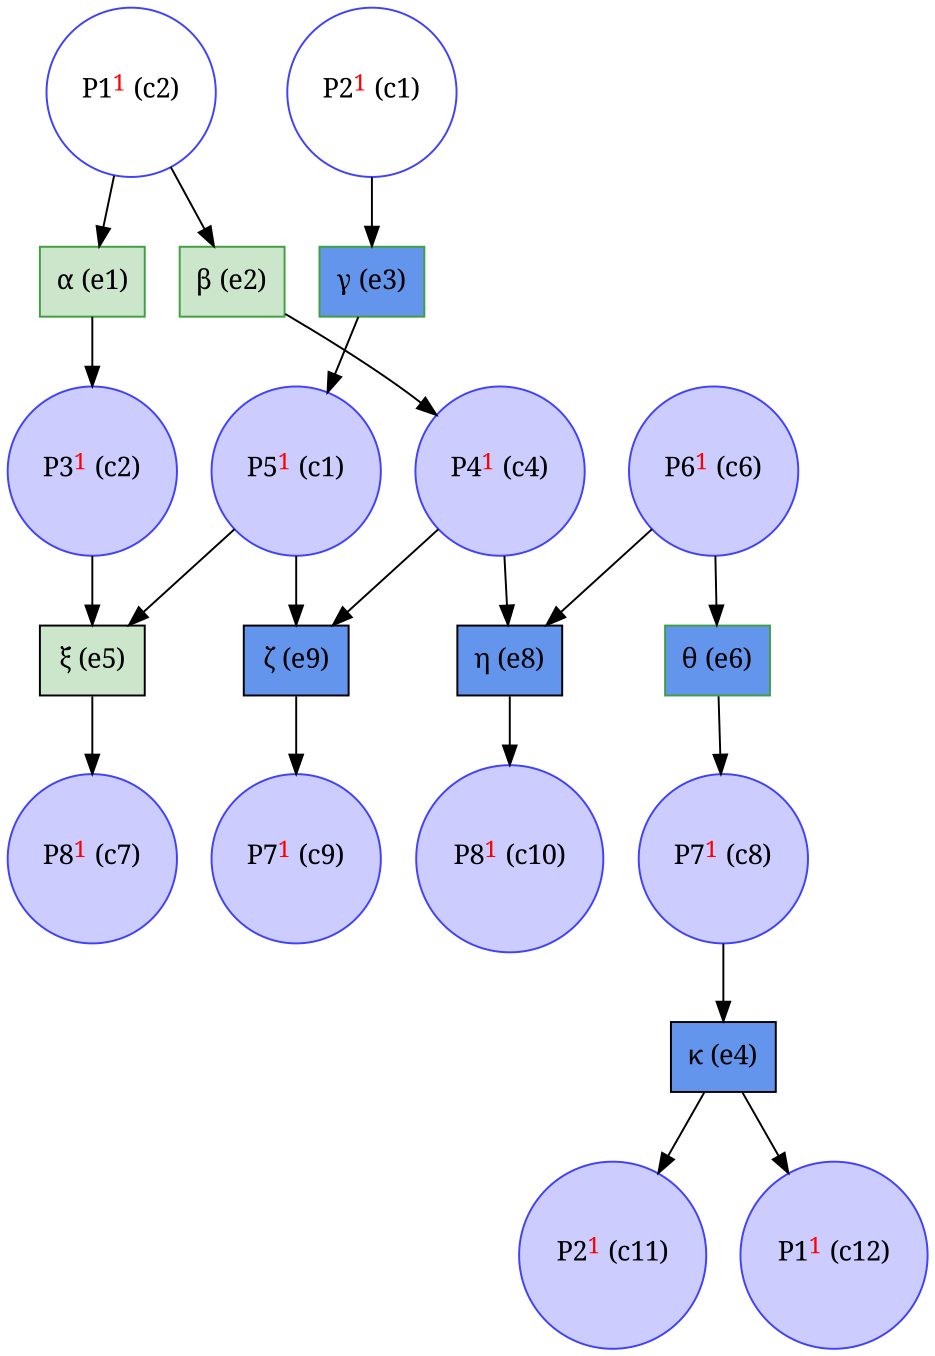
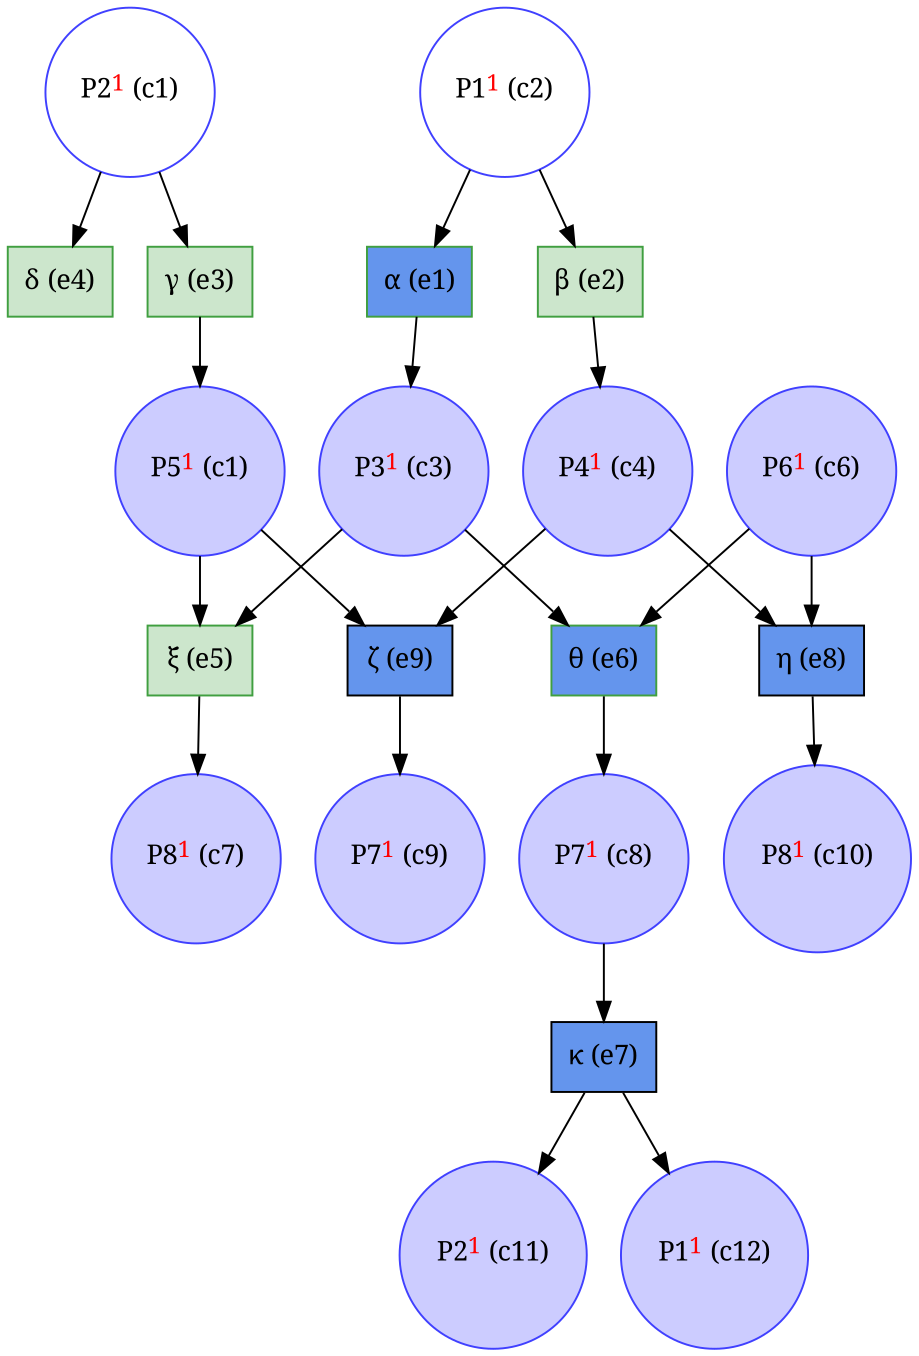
  digraph {
    fontname="Noto Serif"
    node [color="#4040ff" fillcolor="#ccccff" fontname="Noto Serif" shape=circle style=filled]
    edge [fontname="Noto Serif"]
    n1 [fillcolor=transparent label=<P2<FONT COLOR="red"><SUP>1</SUP></FONT>&nbsp;(c1)>]
-   n3 [color="#409f40" fillcolor=cornflowerblue label="γ (e3)" shape=box]
+   n2 [color="#409f40" fillcolor="#cce6cc" label="δ (e4)" shape=box]
+   n3 [color="#409f40" fillcolor="#cce6cc" label="γ (e3)" shape=box]
    n4 [label=<P5<FONT COLOR="red"><SUP>1</SUP></FONT>&nbsp;(c1)>]
    n5 [label=<P6<FONT COLOR="red"><SUP>1</SUP></FONT>&nbsp;(c6)>]
    n6 [color="#409f40" fillcolor=cornflowerblue label="θ (e6)" shape=box]
    n7 [color=black fillcolor=cornflowerblue label="η (e8)" shape=box]
-   n8 [color=black fillcolor="#cce6cc" label="ξ (e5)" shape=box]
+   n8 [color="#409f40" fillcolor="#cce6cc" label="ξ (e5)" shape=box]
    n9 [color=black fillcolor=cornflowerblue label="ζ (e9)" shape=box]
    n10 [fillcolor=transparent label=<P1<FONT COLOR="red"><SUP>1</SUP></FONT>&nbsp;(c2)>]
    n11 [color="#409f40" fillcolor="#cce6cc" label="β (e2)" shape=box]
-   n12 [color="#409f40" fillcolor="#cce6cc" label="α (e1)" shape=box]
+   n12 [color="#409f40" fillcolor=cornflowerblue label="α (e1)" shape=box]
    n13 [label=<P4<FONT COLOR="red"><SUP>1</SUP></FONT>&nbsp;(c4)>]
-   n14 [label=<P3<FONT COLOR="red"><SUP>1</SUP></FONT>&nbsp;(c2)>]
+   n14 [label=<P3<FONT COLOR="red"><SUP>1</SUP></FONT>&nbsp;(c3)>]
    n15 [label=<P7<FONT COLOR="red"><SUP>1</SUP></FONT>&nbsp;(c8)>]
    n16 [label=<P8<FONT COLOR="red"><SUP>1</SUP></FONT>&nbsp;(c7)>]
-   n17 [color=black fillcolor=cornflowerblue label="κ (e4)" shape=box]
+   n17 [color=black fillcolor=cornflowerblue label="κ (e7)" shape=box]
    n18 [label=<P8<FONT COLOR="red"><SUP>1</SUP></FONT>&nbsp;(c10)>]
    n19 [label=<P7<FONT COLOR="red"><SUP>1</SUP></FONT>&nbsp;(c9)>]
    n20 [label=<P2<FONT COLOR="red"><SUP>1</SUP></FONT>&nbsp;(c11)>]
    n21 [label=<P1<FONT COLOR="red"><SUP>1</SUP></FONT>&nbsp;(c12)>]
+   n1 -> n2
    n1 -> n3
    n3 -> n4
    n4 -> n8
    n4 -> n9
    n5 -> n6
    n5 -> n7
    n6 -> n15
    n7 -> n18
    n8 -> n16
    n9 -> n19
    n10 -> n11
    n10 -> n12
    n11 -> n13
    n12 -> n14
    n13 -> n7
    n13 -> n9
+   n14 -> n6
    n14 -> n8
    n15 -> n17
    n17 -> n20
    n17 -> n21
  }
